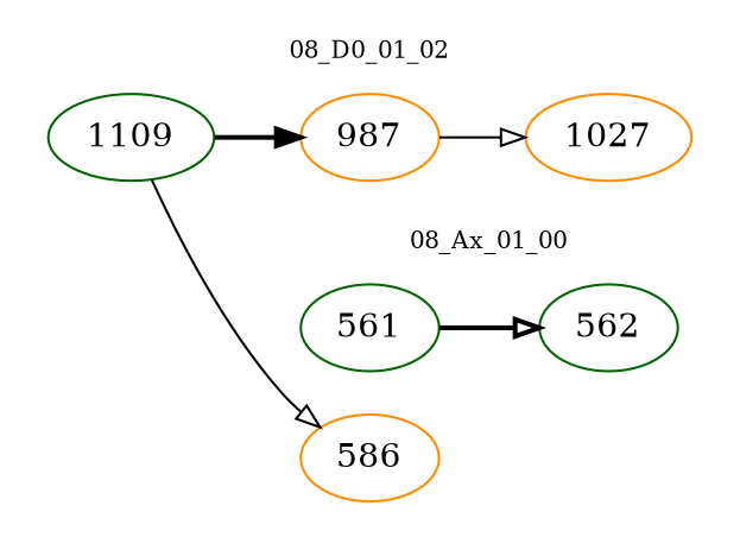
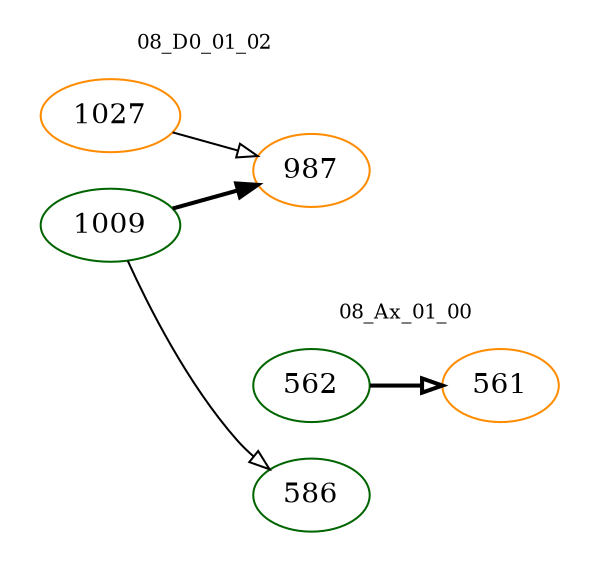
  digraph {
    rankdir=LR
    node [color=darkgreen]
    edge [arrowhead=onormal color=black style=bold]
    n1 [label=562]
-   n2 [label=561]
-   n3 [color=darkorange label=586]
-   n4 [label=1109]
+   n2 [color=darkorange label=561]
+   n3 [label=586]
+   n4 [label=1009]
    n5 [color=darkorange label=987]
    n6 [color=darkorange label=1027]
    subgraph cluster_1 {
      color=white
      fontsize=10
      label="08_Ax_01_00"
      n1
      n2
      n3
    }
    subgraph cluster_2 {
      color=white
      fontsize=10
      label="08_D0_01_02"
      n4
      n5
      n6
    }
-   n2 -> n1
+   n1 -> n2
    n4 -> n3 [style=solid]
    n4 -> n5 [arrowhead=normal]
-   n5 -> n6 [style=solid]
+   n6 -> n5 [style=solid]
  }
